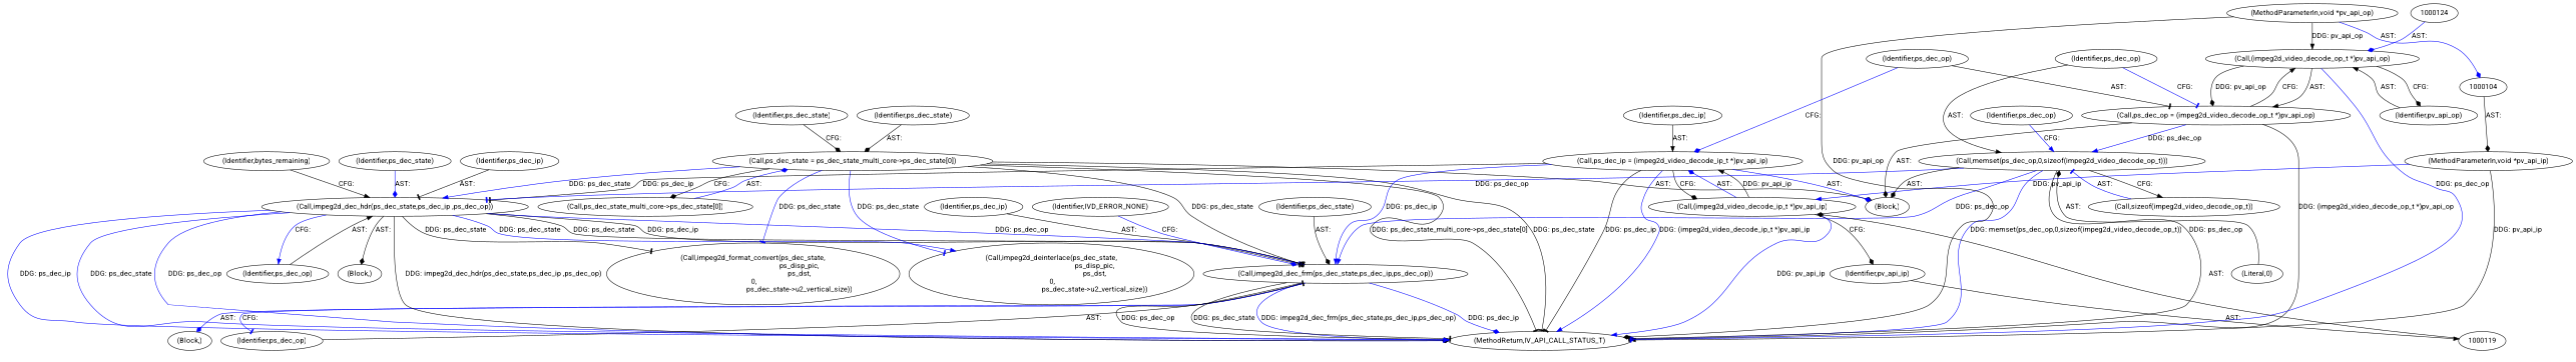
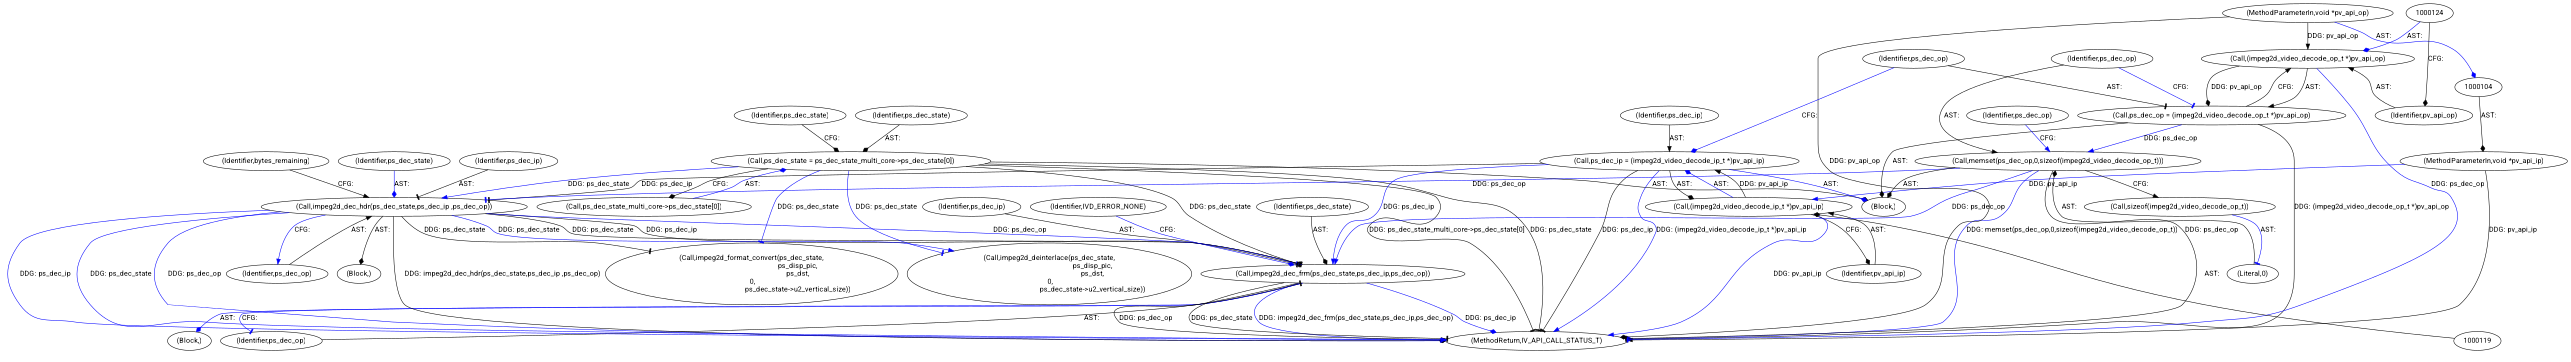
  digraph {
    fontname=Roboto
    node [fontname=Roboto]
    edge [arrowhead=diamond color=black fontname=Roboto]
    n1 [label="(Call,impeg2d_dec_frm(ps_dec_state,ps_dec_ip,ps_dec_op))"]
    n2 [label="(Block,)"]
    n3 [label="(Identifier,ps_dec_op)"]
    n4 [label="(MethodReturn,IV_API_CALL_STATUS_T)"]
    n5 [label="(Call,impeg2d_dec_hdr(ps_dec_state,ps_dec_ip ,ps_dec_op))"]
    n6 [label="(Block,)"]
    n7 [label="(Call,impeg2d_deinterlace(ps_dec_state,\n                                            ps_disp_pic,\n                                            ps_dst,\n 0,\n                                            ps_dec_state->u2_vertical_size))"]
    n8 [label="(Call,impeg2d_format_convert(ps_dec_state,\n                                               ps_disp_pic,\n                                               ps_dst,\n 0,\n                                               ps_dec_state->u2_vertical_size))"]
    n9 [label="(Identifier,ps_dec_op)"]
    n10 [label="(Call,ps_dec_state = ps_dec_state_multi_core->ps_dec_state[0])"]
    n11 [label="(Call,ps_dec_state_multi_core->ps_dec_state[0])"]
    n12 [label="(Block,)"]
    n13 [label="(Call,ps_dec_ip = (impeg2d_video_decode_ip_t *)pv_api_ip)"]
    n14 [label="(Call,(impeg2d_video_decode_ip_t *)pv_api_ip)"]
    n15 [label="(Identifier,pv_api_ip)"]
    n16 [label="(MethodParameterIn,void *pv_api_ip)"]
    1000104
    n18 [label="(Call,memset(ps_dec_op,0,sizeof(impeg2d_video_decode_op_t)))"]
    n19 [label="(Call,sizeof(impeg2d_video_decode_op_t))"]
    n20 [label="(Call,ps_dec_op = (impeg2d_video_decode_op_t *)pv_api_op)"]
    n21 [label="(Call,(impeg2d_video_decode_op_t *)pv_api_op)"]
    n22 [label="(Identifier,pv_api_op)"]
    n23 [label="(MethodParameterIn,void *pv_api_op)"]
    n24 [label="(Identifier,ps_dec_ip)"]
    n25 [label="(Identifier,IVD_ERROR_NONE)"]
    n26 [label="(Identifier,ps_dec_state)"]
    n27 [label="(Identifier,ps_dec_state)"]
    n28 [label="(Identifier,bytes_remaining)"]
    n29 [label="(Identifier,ps_dec_state)"]
    n30 [label="(Identifier,ps_dec_op)"]
    n31 [label="(Identifier,ps_dec_ip)"]
    n32 [label="(Identifier,ps_dec_op)"]
    n33 [label="(Literal,0)"]
    n34 [label="(Identifier,ps_dec_state)"]
    n35 [label="(Identifier,ps_dec_ip)"]
    n36 [label="(Identifier,ps_dec_op)"]
    1000119
    1000124
    n1 -> n2 [color=blue label="AST: "]
    n1 -> n3 [arrowhead=tee color=blue label="CFG: "]
    n1 -> n4 [color=blue label="DDG: impeg2d_dec_frm(ps_dec_state,ps_dec_ip,ps_dec_op)"]
    n1 -> n4 [color=blue label="DDG: ps_dec_ip"]
    n1 -> n4 [arrowhead=normal label="DDG: ps_dec_op"]
    n1 -> n4 [arrowhead=tee label="DDG: ps_dec_state"]
    n3 -> n1 [arrowhead=tee label="AST: "]
    n5 -> n1 [label="DDG: ps_dec_state"]
    n5 -> n1 [arrowhead=tee label="DDG: ps_dec_ip"]
    n5 -> n1 [arrowhead=normal color=blue label="DDG: ps_dec_op"]
    n5 -> n4 [arrowhead=normal color=blue label="DDG: ps_dec_op"]
    n5 -> n4 [label="DDG: impeg2d_dec_hdr(ps_dec_state,ps_dec_ip ,ps_dec_op)"]
    n5 -> n4 [arrowhead=normal color=blue label="DDG: ps_dec_ip"]
    n5 -> n4 [arrowhead=normal color=blue label="DDG: ps_dec_state"]
    n5 -> n6 [label="AST: "]
    n5 -> n7 [arrowhead=normal color=blue label="DDG: ps_dec_state"]
    n5 -> n8 [arrowhead=tee label="DDG: ps_dec_state"]
    n5 -> n9 [arrowhead=normal color=blue label="CFG: "]
    n9 -> n5 [arrowhead=normal label="AST: "]
    n10 -> n1 [arrowhead=tee label="DDG: ps_dec_state"]
    n10 -> n4 [arrowhead=tee label="DDG: ps_dec_state_multi_core->ps_dec_state[0]"]
    n10 -> n4 [arrowhead=tee label="DDG: ps_dec_state"]
    n10 -> n5 [arrowhead=normal color=blue label="DDG: ps_dec_state"]
    n10 -> n7 [arrowhead=tee color=blue label="DDG: ps_dec_state"]
    n10 -> n8 [arrowhead=tee color=blue label="DDG: ps_dec_state"]
    n10 -> n11 [label="CFG: "]
    n10 -> n12 [label="AST: "]
    n11 -> n10 [color=blue label="AST: "]
    n13 -> n1 [arrowhead=normal color=blue label="DDG: ps_dec_ip"]
    n13 -> n4 [arrowhead=tee label="DDG: ps_dec_ip"]
    n13 -> n4 [arrowhead=normal color=blue label="DDG: (impeg2d_video_decode_ip_t *)pv_api_ip"]
    n13 -> n5 [arrowhead=tee label="DDG: ps_dec_ip"]
    n13 -> n12 [color=blue label="AST: "]
-   n13 -> n14 [label="CFG: "]
+   n13 -> n14 [label="AST: "]
    n14 -> n4 [arrowhead=normal color=blue label="DDG: pv_api_ip"]
    n14 -> n13 [color=blue label="AST: "]
    n14 -> n13 [arrowhead=normal label="DDG: pv_api_ip"]
    n14 -> n15 [label="CFG: "]
-   n15 -> 1000119 [arrowhead=normal label="AST: "]
+   n15 -> n14 [arrowhead=normal label="AST: "]
    n16 -> n4 [arrowhead=normal label="DDG: pv_api_ip"]
    n16 -> n14 [arrowhead=normal color=blue label="DDG: pv_api_ip"]
    1000104 -> n16 [label="AST: "]
    n18 -> n1 [arrowhead=normal color=blue label="DDG: ps_dec_op"]
    n18 -> n4 [color=blue label="DDG: memset(ps_dec_op,0,sizeof(impeg2d_video_decode_op_t))"]
    n18 -> n4 [arrowhead=tee label="DDG: ps_dec_op"]
    n18 -> n5 [arrowhead=tee color=blue label="DDG: ps_dec_op"]
    n18 -> n12 [label="AST: "]
    n18 -> n19 [arrowhead=normal label="CFG: "]
-   n19 -> n18 [arrowhead=tee color=blue label="AST: "]
+   n19 -> n33 [arrowhead=tee color=blue label="AST: "]
    n20 -> n4 [arrowhead=tee label="DDG: (impeg2d_video_decode_op_t *)pv_api_op"]
    n20 -> n12 [label="AST: "]
    n20 -> n18 [arrowhead=normal color=blue label="DDG: ps_dec_op"]
    n20 -> n21 [arrowhead=normal label="CFG: "]
    n21 -> n4 [arrowhead=tee color=blue label="DDG: ps_dec_op"]
    n21 -> n20 [arrowhead=normal label="AST: "]
    n21 -> n20 [label="DDG: pv_api_op"]
-   n21 -> n22 [label="CFG: "]
+   1000124 -> n22 [label="CFG: "]
    n22 -> n21 [arrowhead=normal label="AST: "]
    n23 -> n4 [label="DDG: pv_api_op"]
    n23 -> 1000104 [color=blue label="AST: "]
    n23 -> n21 [arrowhead=normal label="DDG: pv_api_op"]
    n24 -> n1 [arrowhead=tee label="AST: "]
    n25 -> n1 [color=blue label="CFG: "]
    n26 -> n1 [label="AST: "]
    n27 -> n10 [label="CFG: "]
    n28 -> n5 [arrowhead=normal label="CFG: "]
    n29 -> n10 [label="AST: "]
    n30 -> n13 [color=blue label="CFG: "]
    n30 -> n20 [arrowhead=tee label="AST: "]
    n31 -> n13 [arrowhead=normal label="AST: "]
    n32 -> n18 [arrowhead=normal label="AST: "]
    n32 -> n20 [arrowhead=tee color=blue label="CFG: "]
    n33 -> n18 [label="AST: "]
    n34 -> n5 [color=blue label="AST: "]
    n35 -> n5 [arrowhead=tee label="AST: "]
    n36 -> n18 [arrowhead=normal color=blue label="CFG: "]
    1000119 -> n14 [label="AST: "]
    1000124 -> n21 [color=blue label="AST: "]
  }
